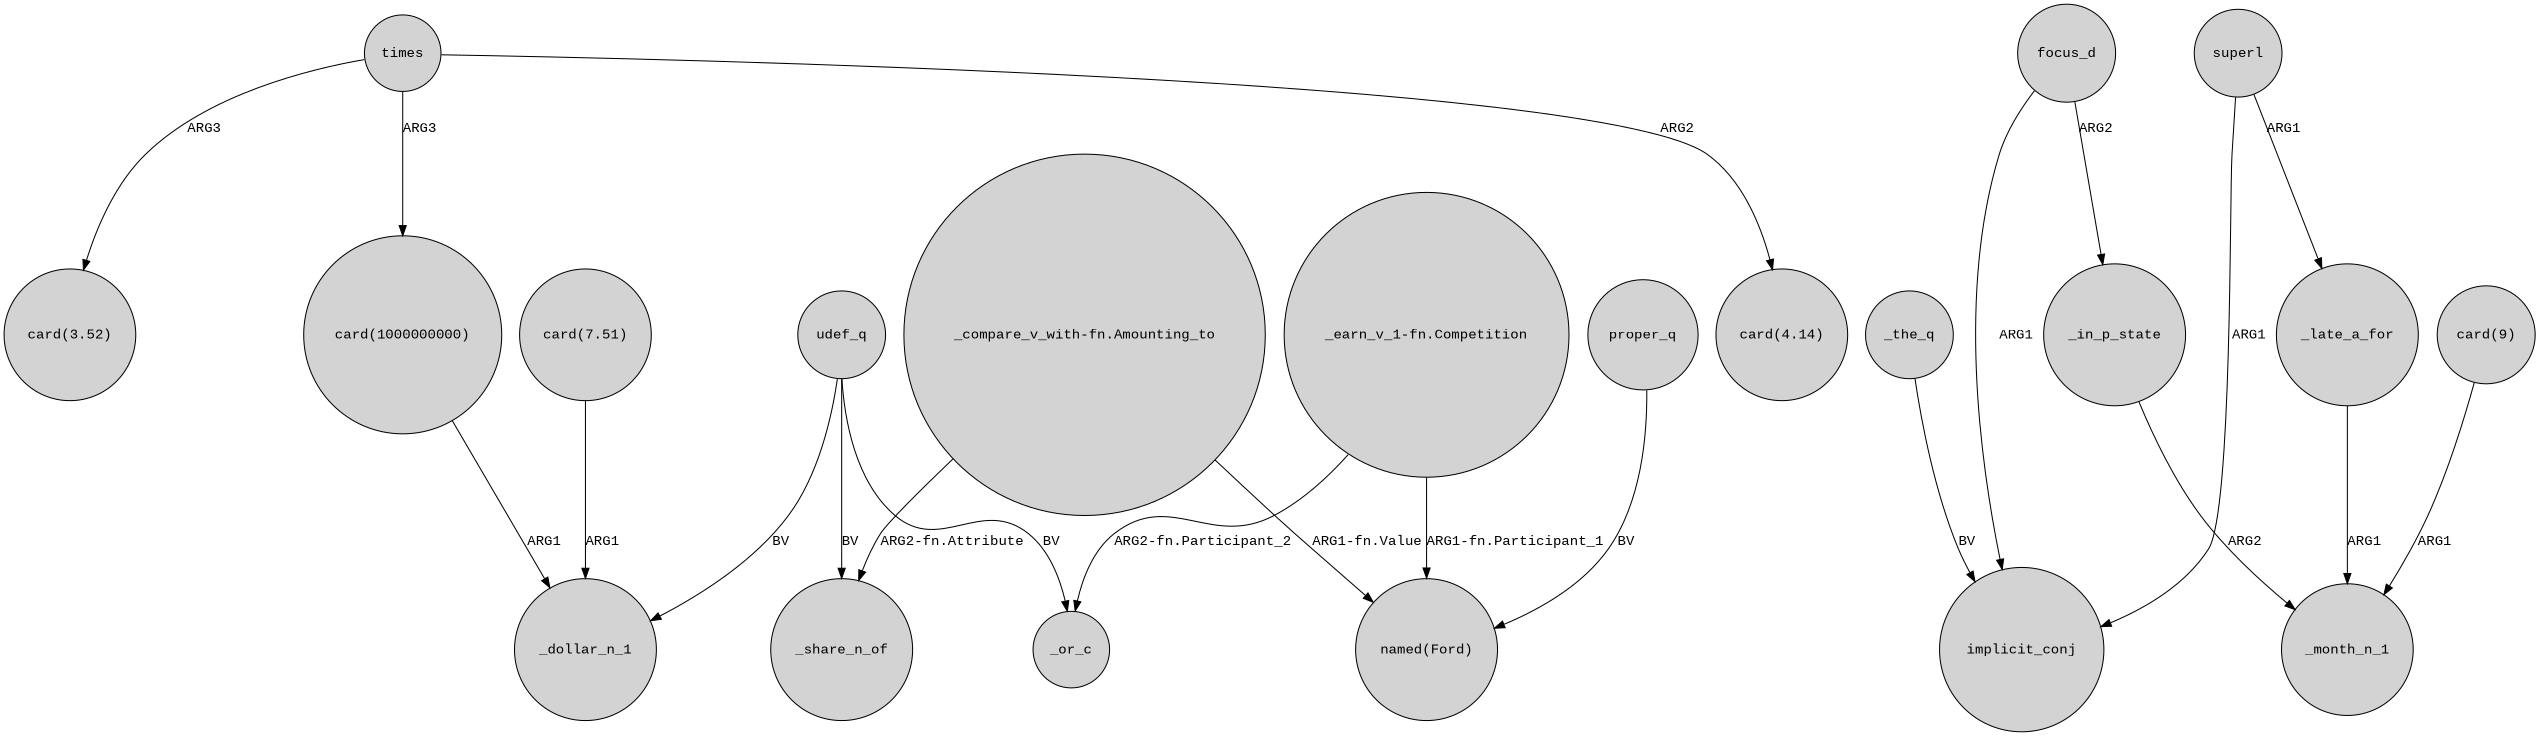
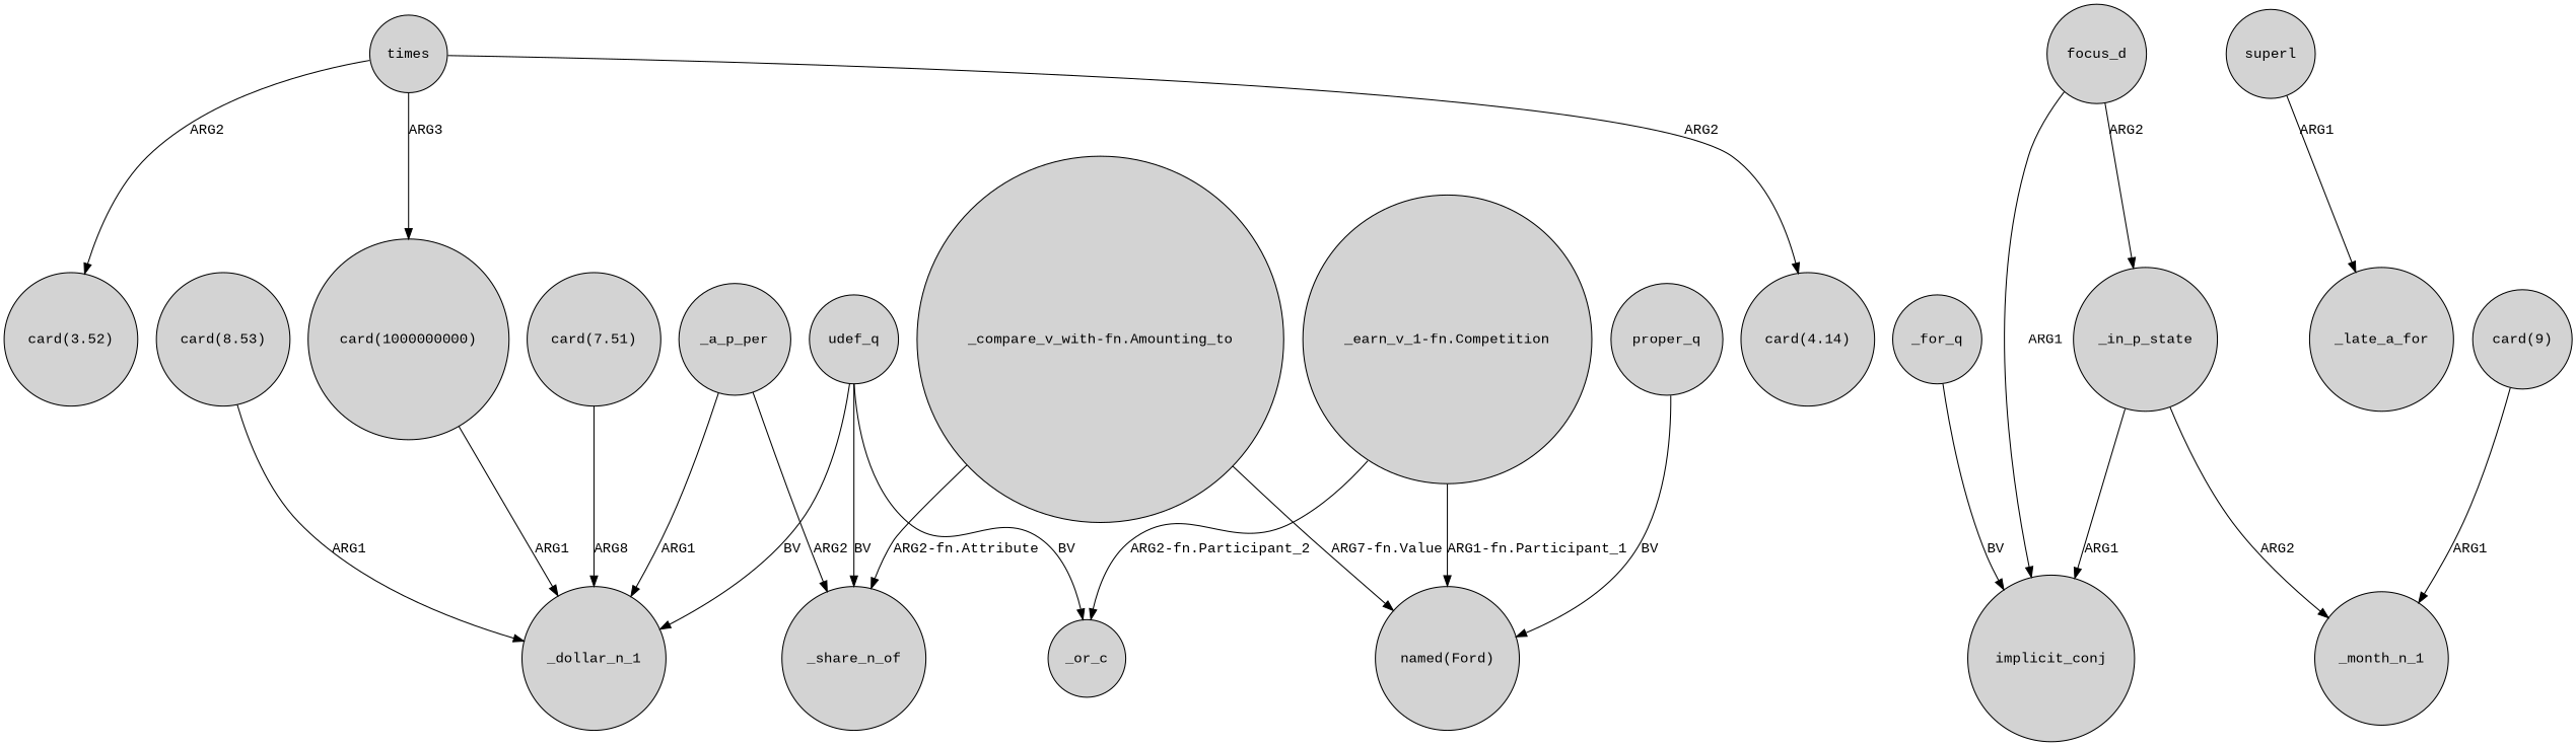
  digraph {
    fontname="Liberation Mono"
    node [fontname="Liberation Mono" shape=circle style=filled]
    edge [fontname="Liberation Mono"]
    times
    "card(3.52)"
    "card(1000000000)"
    "card(4.14)"
    _dollar_n_1
    "_earn_v_1-fn.Competition"
    "named(Ford)"
    _or_c
    focus_d
    _in_p_state
    implicit_conj
    _month_n_1
    proper_q
-   _the_q
+   _the_q [label=_for_q]
    "_compare_v_with-fn.Amounting_to"
    _share_n_of
    superl
    _late_a_for
    "card(7.51)"
    udef_q
+   _a_p_per
+   "card(8.53)"
    "card(9)"
-   times -> "card(3.52)" [label=ARG3]
+   times -> "card(3.52)" [label=ARG2]
    times -> "card(1000000000)" [label=ARG3]
    times -> "card(4.14)" [label=ARG2]
    "card(1000000000)" -> _dollar_n_1 [label=ARG1]
    "_earn_v_1-fn.Competition" -> "named(Ford)" [label="ARG1-fn.Participant_1"]
    "_earn_v_1-fn.Competition" -> _or_c [label="ARG2-fn.Participant_2"]
    focus_d -> _in_p_state [label=ARG2]
    focus_d -> implicit_conj [label=ARG1]
-   superl -> implicit_conj [label=ARG1]
+   _in_p_state -> implicit_conj [label=ARG1]
    _in_p_state -> _month_n_1 [label=ARG2]
    proper_q -> "named(Ford)" [label=BV]
    _the_q -> implicit_conj [label=BV]
-   "_compare_v_with-fn.Amounting_to" -> "named(Ford)" [label="ARG1-fn.Value"]
+   "_compare_v_with-fn.Amounting_to" -> "named(Ford)" [label="ARG7-fn.Value"]
    "_compare_v_with-fn.Amounting_to" -> _share_n_of [label="ARG2-fn.Attribute"]
    superl -> _late_a_for [label=ARG1]
-   _late_a_for -> _month_n_1 [label=ARG1]
-   "card(7.51)" -> _dollar_n_1 [label=ARG1]
+   "card(7.51)" -> _dollar_n_1 [label=ARG8]
    udef_q -> _dollar_n_1 [label=BV]
    udef_q -> _or_c [label=BV]
    udef_q -> _share_n_of [label=BV]
+   _a_p_per -> _dollar_n_1 [label=ARG1]
+   _a_p_per -> _share_n_of [label=ARG2]
+   "card(8.53)" -> _dollar_n_1 [label=ARG1]
    "card(9)" -> _month_n_1 [label=ARG1]
  }
